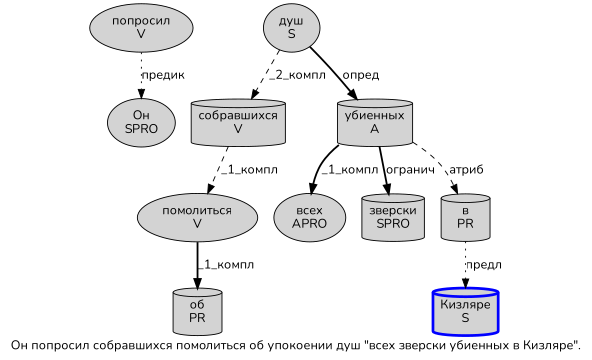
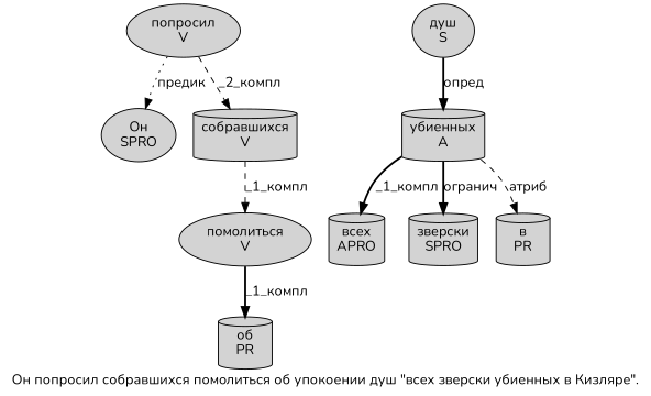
  digraph {
    fontname=Nunito
    label="Он попросил собравшихся помолиться об упокоении душ \"всех зверски убиенных в Кизляре\"."
    node [fillcolor=lightgray fontname=Nunito penwidth=1 shape=cylinder style=filled]
    edge [fontname=Nunito style=bold]
    n1 [label="Он\nSPRO" shape=ellipse]
    n2 [label="попросил\nV" shape=ellipse]
    n3 [label="собравшихся\nV"]
    n4 [label="помолиться\nV" shape=ellipse]
    n5 [label="об\nPR"]
    n6 [label="душ\nS" shape=ellipse]
    n7 [label="убиенных\nA"]
-   n8 [label="всех\nAPRO" shape=ellipse]
+   n8 [label="всех\nAPRO"]
    n9 [label="зверски\nSPRO"]
    n10 [label="в\nPR"]
-   n11 [color=blue label="Кизляре\nS" penwidth=3]
    n2 -> n1 [label="предик" style=dotted]
-   n6 -> n3 [label="_2_компл" style=dashed]
+   n2 -> n3 [label="_2_компл" style=dashed]
    n3 -> n4 [label="_1_компл" style=dashed]
    n4 -> n5 [label="_1_компл"]
    n6 -> n7 [label="опред"]
    n7 -> n8 [label="_1_компл"]
    n7 -> n9 [label="огранич"]
    n7 -> n10 [label="атриб" style=dashed]
-   n10 -> n11 [label="предл" style=dotted]
  }
